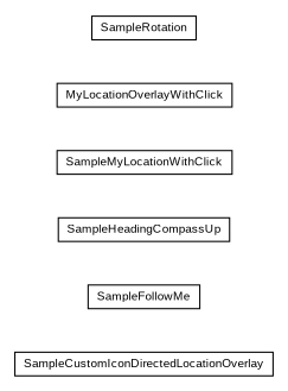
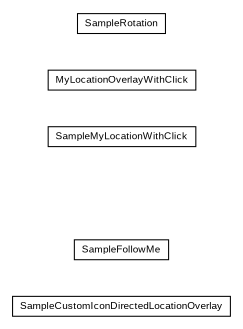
  digraph {
    nodesep=0.25
    ranksep=0.5
    rankdir=LR
    node [fontcolor=black fontname=arial fontsize=10.0 shape=plaintext]
    n1 [label=<<table title="org.osmdroid.samplefragments.location.SampleCustomIconDirectedLocationOverlay" border="0" cellborder="1" cellspacing="0" cellpadding="2" port="p" href="./SampleCustomIconDirectedLocationOverlay.html"> 		<tr><td><table border="0" cellspacing="0" cellpadding="1"> <tr><td align="center" balign="center"> SampleCustomIconDirectedLocationOverlay </td></tr> 		</table></td></tr> 		</table>>]
    n2 [label=<<table title="org.osmdroid.samplefragments.location.SampleFollowMe" border="0" cellborder="1" cellspacing="0" cellpadding="2" port="p" href="./SampleFollowMe.html"> 		<tr><td><table border="0" cellspacing="0" cellpadding="1"> <tr><td align="center" balign="center"> SampleFollowMe </td></tr> 		</table></td></tr> 		</table>>]
-   n3 [label=<<table title="org.osmdroid.samplefragments.location.SampleHeadingCompassUp" border="0" cellborder="1" cellspacing="0" cellpadding="2" port="p" href="./SampleHeadingCompassUp.html"> 		<tr><td><table border="0" cellspacing="0" cellpadding="1"> <tr><td align="center" balign="center"> SampleHeadingCompassUp </td></tr> 		</table></td></tr> 		</table>>]
    n4 [label=<<table title="org.osmdroid.samplefragments.location.SampleMyLocationWithClick" border="0" cellborder="1" cellspacing="0" cellpadding="2" port="p" href="./SampleMyLocationWithClick.html"> 		<tr><td><table border="0" cellspacing="0" cellpadding="1"> <tr><td align="center" balign="center"> SampleMyLocationWithClick </td></tr> 		</table></td></tr> 		</table>>]
    n5 [label=<<table title="org.osmdroid.samplefragments.location.SampleMyLocationWithClick.MyLocationOverlayWithClick" border="0" cellborder="1" cellspacing="0" cellpadding="2" port="p" href="./SampleMyLocationWithClick.MyLocationOverlayWithClick.html"> 		<tr><td><table border="0" cellspacing="0" cellpadding="1"> <tr><td align="center" balign="center"> MyLocationOverlayWithClick </td></tr> 		</table></td></tr> 		</table>>]
    n6 [label=<<table title="org.osmdroid.samplefragments.location.SampleRotation" border="0" cellborder="1" cellspacing="0" cellpadding="2" port="p" href="./SampleRotation.html"> 		<tr><td><table border="0" cellspacing="0" cellpadding="1"> <tr><td align="center" balign="center"> SampleRotation </td></tr> 		</table></td></tr> 		</table>>]
  }
